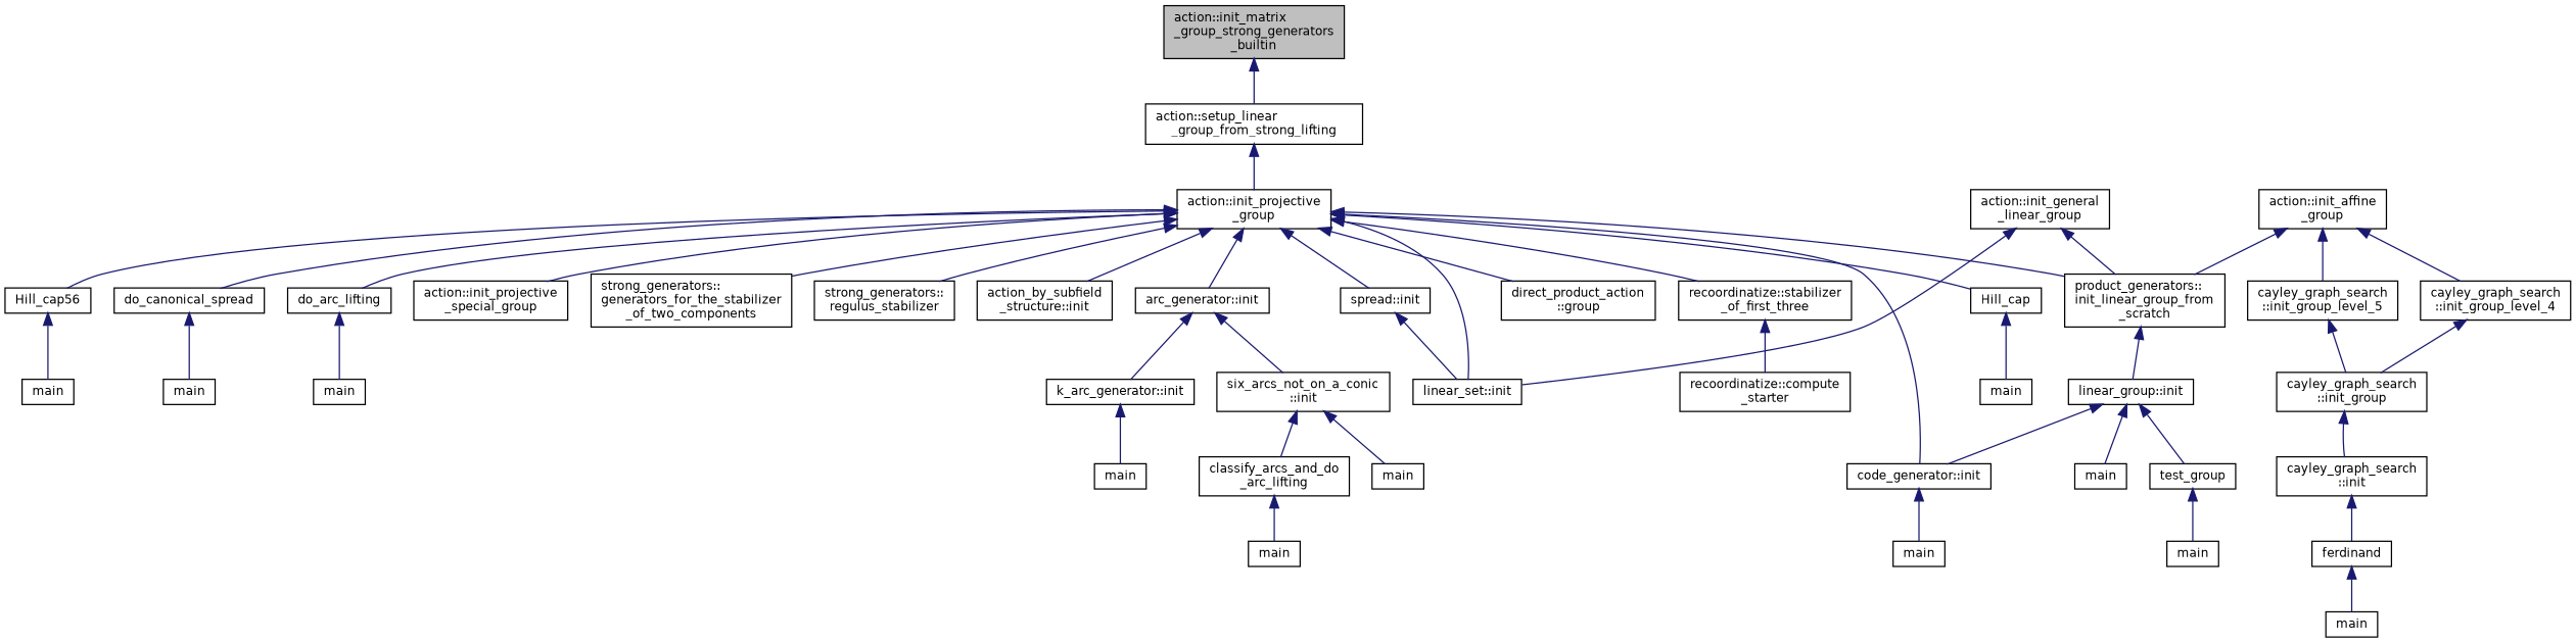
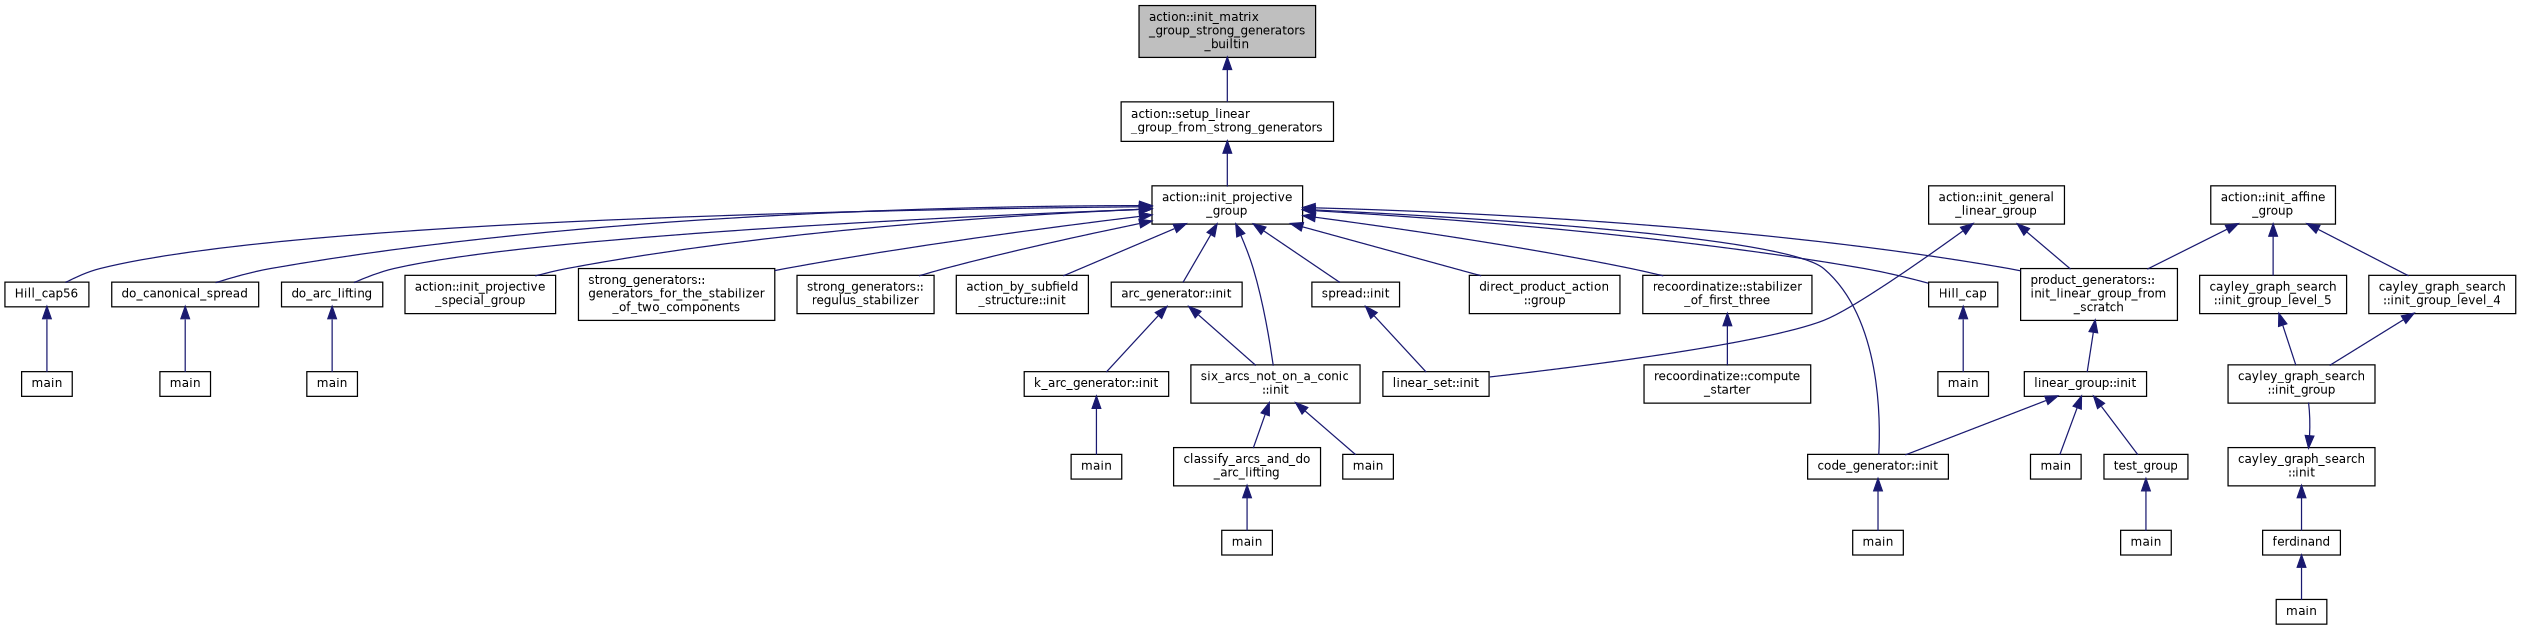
  digraph {
    rankdir=TB
    node [color=black fillcolor=white fontname=Helvetica fontsize=10 shape=record style=filled]
    edge [color=midnightblue dir=back fontname=Helvetica fontsize=10 labelfontname=Helvetica labelfontsize=10 style=solid]
    n1 [fillcolor=grey75 fontcolor=black height=0.2 label="action::init_matrix\l_group_strong_generators\l_builtin" width=0.4]
-   n2 [height=0.2 label="action::setup_linear\l_group_from_strong_lifting" width=0.4]
+   n2 [height=0.2 label="action::setup_linear\l_group_from_strong_generators" width=0.4]
    n3 [height=0.2 label="action::init_projective\l_group" width=0.4]
    n4 [height=0.2 label=do_arc_lifting width=0.4]
    n5 [height=0.2 label="code_generator::init" width=0.4]
    n6 [height=0.2 label="direct_product_action\l::group" width=0.4]
    n7 [height=0.2 label=Hill_cap width=0.4]
    n8 [height=0.2 label="linear_set::init" width=0.4]
    n9 [height=0.2 label=Hill_cap56 width=0.4]
    n10 [height=0.2 label=do_canonical_spread width=0.4]
    n11 [height=0.2 label="action::init_projective\l_special_group" width=0.4]
    n12 [height=0.2 label="product_generators::\linit_linear_group_from\l_scratch" width=0.4]
    n13 [height=0.2 label="strong_generators::\lgenerators_for_the_stabilizer\l_of_two_components" width=0.4]
    n14 [height=0.2 label="strong_generators::\lregulus_stabilizer" width=0.4]
    n15 [height=0.2 label="action_by_subfield\l_structure::init" width=0.4]
    n16 [height=0.2 label="arc_generator::init" width=0.4]
    n17 [height=0.2 label="recoordinatize::stabilizer\l_of_first_three" width=0.4]
    n18 [height=0.2 label="spread::init" width=0.4]
    n19 [height=0.2 label="action::init_affine\l_group" width=0.4]
    n20 [height=0.2 label="cayley_graph_search\l::init_group_level_4" width=0.4]
    n21 [height=0.2 label="cayley_graph_search\l::init_group_level_5" width=0.4]
    n22 [height=0.2 label="action::init_general\l_linear_group" width=0.4]
    n23 [height=0.2 label=main width=0.4]
    n24 [height=0.2 label=main width=0.4]
    n25 [height=0.2 label=main width=0.4]
    n26 [height=0.2 label=main width=0.4]
    n27 [height=0.2 label=main width=0.4]
    n28 [height=0.2 label="linear_group::init" width=0.4]
    n29 [height=0.2 label="k_arc_generator::init" width=0.4]
    n30 [height=0.2 label="six_arcs_not_on_a_conic\l::init" width=0.4]
    n31 [height=0.2 label="recoordinatize::compute\l_starter" width=0.4]
    n32 [height=0.2 label=test_group width=0.4]
    n33 [height=0.2 label=main width=0.4]
    n34 [height=0.2 label=main width=0.4]
    n35 [height=0.2 label=main width=0.4]
    n36 [height=0.2 label="classify_arcs_and_do\l_arc_lifting" width=0.4]
    n37 [height=0.2 label=main width=0.4]
    n38 [height=0.2 label=main width=0.4]
    n39 [height=0.2 label="cayley_graph_search\l::init_group" width=0.4]
    n40 [height=0.2 label="cayley_graph_search\l::init" width=0.4]
    n41 [height=0.2 label=ferdinand width=0.4]
    n42 [height=0.2 label=main width=0.4]
    n1 -> n2
    n2 -> n3
    n3 -> n4
    n3 -> n5
    n3 -> n6
    n3 -> n7
-   n3 -> n8
+   n3 -> n30
    n3 -> n9
    n3 -> n10
    n3 -> n11
    n3 -> n12
    n3 -> n13
    n3 -> n14
    n3 -> n15
    n3 -> n16
    n3 -> n17
    n3 -> n18
    n4 -> n23
    n5 -> n24
    n7 -> n25
    n9 -> n26
    n10 -> n27
    n12 -> n28
    n16 -> n29
    n16 -> n30
    n17 -> n31
    n18 -> n8
    n19 -> n12
    n19 -> n20
    n19 -> n21
    n20 -> n39
    n21 -> n39
    n22 -> n8
    n22 -> n12
    n28 -> n5
    n28 -> n32
    n28 -> n33
    n29 -> n35
    n30 -> n36
    n30 -> n37
    n32 -> n34
    n36 -> n38
-   n39 -> n40
+   n40 -> n39
    n40 -> n41
    n41 -> n42
  }
